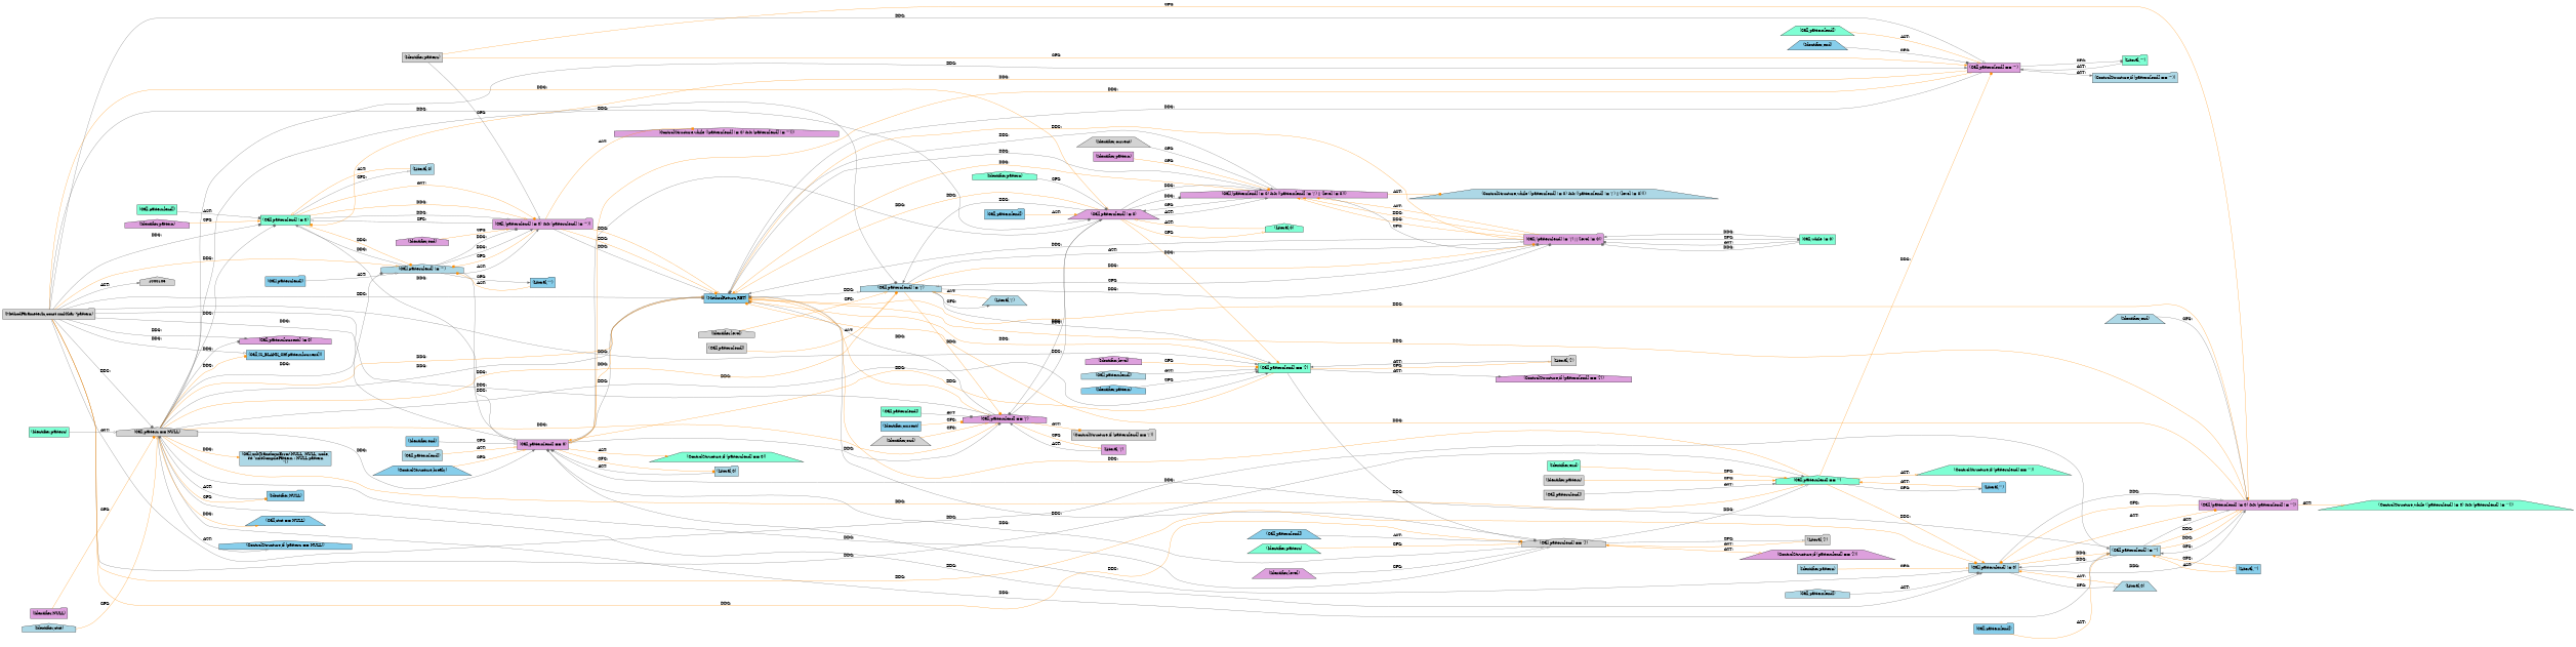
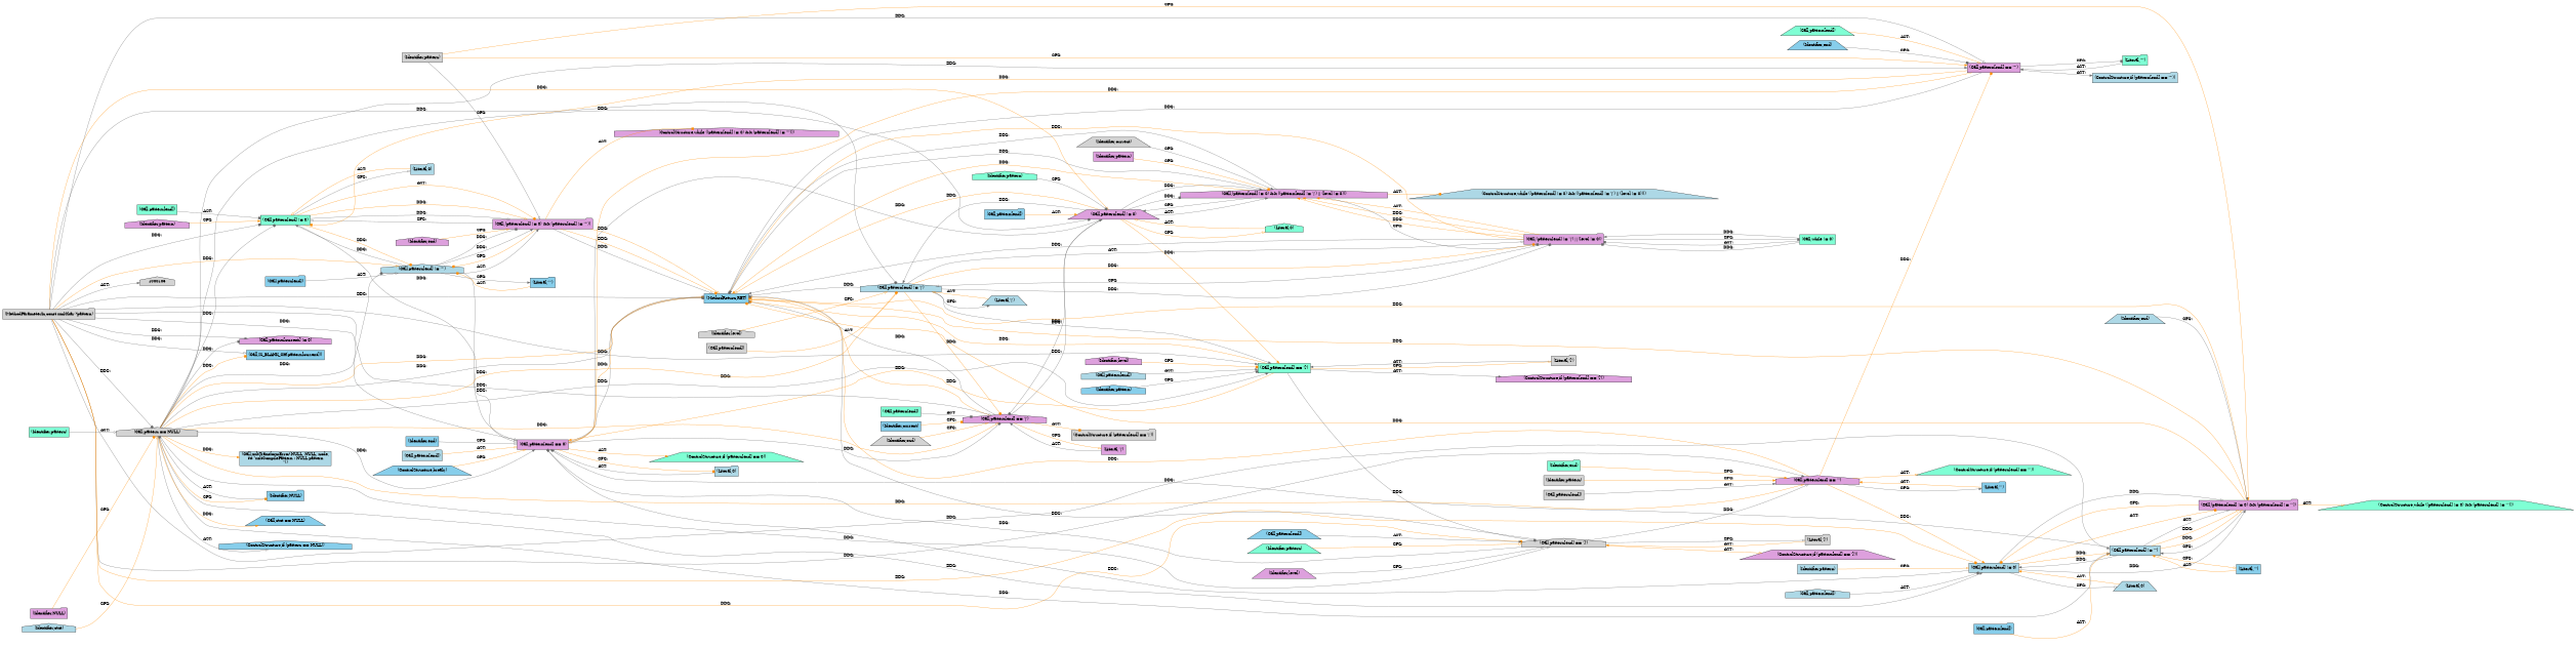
  digraph {
    rankdir=LR
    node [fillcolor=plum shape=box style=filled]
    edge [arrowhead=onormal color=gray40]
    n1 [fillcolor=aquamarine label="(Call,pattern[end] != 0)"]
    n2 [label="(Call,pattern[end] == 0)"]
    n3 [fillcolor=lightblue label="(Call,pattern[end] != '\"')" shape=house]
    n4 [label="(Call,(pattern[end] != 0) && (pattern[end] != '\"'))" shape=folder]
    n5 [fillcolor=lightblue label="(Literal,0)" shape=folder]
    n6 [fillcolor=skyblue label="(MethodReturn,RET)"]
    n7 [label="(Call,pattern[end] != 0)" shape=trapezium]
    n8 [label="(Call,pattern[end] == '|')" shape=house]
    n9 [fillcolor=lightblue label="(Literal,0)" shape=folder]
    n10 [fillcolor=aquamarine label="(ControlStructure,if (pattern[end] == 0))" shape=trapezium]
    n11 [fillcolor=skyblue label="(Literal,'\"')" shape=folder]
    n12 [label="(ControlStructure,while ((pattern[end] != 0) && (pattern[end] != '\"')))" shape=house]
    n13 [label="(Call,pattern[end] == '\"')"]
    n14 [fillcolor=lightblue label="(ControlStructure,if (pattern[end] == '\"'))" shape=folder]
    n15 [fillcolor=aquamarine label="(Literal,'\"')" shape=folder]
-   n16 [fillcolor=aquamarine label="(Call,pattern[end] == '\'')" shape=house]
+   n16 [label="(Call,pattern[end] == '\'')" shape=house]
    n17 [fillcolor=lightblue label="(Call,pattern[end] != 0)"]
    n18 [fillcolor=aquamarine label="(ControlStructure,if (pattern[end] == '\''))" shape=trapezium]
    n19 [fillcolor=skyblue label="(Literal,'\'')" shape=folder]
    n20 [fillcolor=lightblue label="(Call,pattern[end] != '\'')"]
    n21 [label="(Call,(pattern[end] != 0) && (pattern[end] != '\''))" shape=folder]
    n22 [fillcolor=lightblue label="(Literal,0)" shape=trapezium]
    n23 [fillcolor=lightgrey label="(Call,pattern == NULL)" shape=house]
    n24 [fillcolor=lightgrey label="(Call,pattern[end] == ']')" shape=house]
    n25 [fillcolor=aquamarine label="(Call,pattern[end] == '[')"]
    n26 [fillcolor=lightblue label="(Call,pattern[end] != '|')" shape=house]
    n27 [fillcolor=skyblue label="(Identifier,NULL)" shape=folder]
    n28 [label="(Call,pattern[current] != 0)" shape=house]
    n29 [fillcolor=skyblue label="(Call,ctxt == NULL)" shape=trapezium]
    n30 [fillcolor=skyblue label="(Call,IS_BLANK_CH(pattern[current]))"]
    n31 [fillcolor=skyblue label="(ControlStructure,if (pattern == NULL))" shape=house]
    n32 [fillcolor=lightblue label="(Call,xsltTransformError(NULL, NULL, node,\n\t\t\t \"xsltCompilePattern : NULL pattern\n\"))"]
    n33 [label="(ControlStructure,if (pattern[end] == ']'))" shape=trapezium]
    n34 [fillcolor=lightgrey label="(Literal,']')" shape=folder]
    n35 [label="(ControlStructure,if (pattern[end] == '['))" shape=house]
    n36 [fillcolor=lightgrey label="(Literal,'[')" shape=folder]
    n37 [label="(Call,(pattern[end] != '|') || (level != 0))" shape=folder]
    n38 [fillcolor=lightblue label="(Literal,'|')" shape=trapezium]
    n39 [label="(Call,(pattern[end] != 0) && ((pattern[end] != '|') || (level != 0)))" shape=house]
    n40 [fillcolor=aquamarine label="(Literal,0)" shape=house]
    n41 [fillcolor=lightgrey label="(ControlStructure,if (pattern[end] == '|'))" shape=folder]
    n42 [label="(Literal,'|')"]
    n43 [fillcolor=skyblue label="(Literal,'\'')"]
    n44 [fillcolor=lightgrey label="(MethodParameterIn,const xmlChar *pattern)" shape=folder]
    1000105 [fillcolor=lightgrey shape=house]
    n46 [fillcolor=aquamarine label="(Call,while != 0)"]
    n47 [fillcolor=lightblue label="(ControlStructure,while ((pattern[end] != 0) && ((pattern[end] != '|') || (level != 0))))" shape=trapezium]
    n48 [fillcolor=aquamarine label="(ControlStructure,while ((pattern[end] != 0) && (pattern[end] != '\'')))" shape=trapezium]
    n49 [fillcolor=aquamarine label="(Identifier,pattern)"]
    n50 [fillcolor=lightgrey label="(Identifier,pattern)"]
    n51 [fillcolor=skyblue label="(ControlStructure,break;)" shape=trapezium]
    n52 [label="(Identifier,NULL)" shape=folder]
    n53 [fillcolor=lightblue label="(Call,pattern[end])" shape=house]
    n54 [fillcolor=lightgrey label="(Identifier,current)" shape=trapezium]
    n55 [fillcolor=skyblue label="(Call,pattern[end])" shape=trapezium]
    n56 [fillcolor=lightgrey label="(Identifier,pattern)"]
    n57 [fillcolor=aquamarine label="(Call,pattern[end])"]
    n58 [fillcolor=skyblue label="(Call,pattern[end])" shape=folder]
    n59 [fillcolor=aquamarine label="(Call,pattern[end])" shape=trapezium]
    n60 [fillcolor=skyblue label="(Identifier,current)"]
    n61 [label="(Identifier,pattern)"]
    n62 [fillcolor=aquamarine label="(Identifier,pattern)" shape=trapezium]
    n63 [label="(Identifier,pattern)" shape=house]
    n64 [fillcolor=lightblue label="(Call,pattern[end])" shape=house]
    n65 [fillcolor=lightblue label="(Identifier,ctxt)" shape=house]
    n66 [fillcolor=lightgrey label="(Call,pattern[end])"]
    n67 [fillcolor=skyblue label="(Identifier,end)" shape=trapezium]
    n68 [fillcolor=lightgrey label="(Call,pattern[end])"]
    n69 [fillcolor=lightgrey label="(Identifier,end)" shape=trapezium]
    n70 [fillcolor=skyblue label="(Call,pattern[end])" shape=folder]
    n71 [fillcolor=lightblue label="(Identifier,end)" shape=trapezium]
    n72 [label="(Identifier,end)" shape=house]
    n73 [fillcolor=aquamarine label="(Identifier,end)" shape=folder]
    n74 [fillcolor=skyblue label="(Identifier,pattern)" shape=house]
    n75 [fillcolor=lightblue label="(Identifier,pattern)"]
    n76 [fillcolor=skyblue label="(Identifier,end)"]
    n77 [fillcolor=lightgrey label="(Identifier,level)" shape=house]
    n78 [fillcolor=skyblue label="(Call,pattern[end])" shape=folder]
    n79 [label="(Identifier,level)" shape=trapezium]
    n80 [label="(Identifier,level)" shape=house]
    n81 [fillcolor=aquamarine label="(Identifier,pattern)" shape=house]
    n82 [fillcolor=aquamarine label="(Call,pattern[end])"]
    n83 [fillcolor=lightblue label="(Call,pattern[end])" shape=folder]
    n1 -> n2 [label="DDG: "]
    n1 -> n3 [arrowhead=box color=darkorange label="DDG: "]
    n1 -> n4 [arrowhead=box color=darkorange label="AST: "]
    n1 -> n4 [color=darkorange label="DDG: "]
    n1 -> n4 [label="DDG: "]
    n1 -> n5 [label="CFG: "]
    n2 -> n6 [arrowhead=box label="DDG: "]
    n2 -> n6 [arrowhead=normal color=darkorange label="DDG: "]
    n2 -> n7 [label="DDG: "]
    n2 -> n8 [arrowhead=box label="DDG: "]
    n2 -> n9 [arrowhead=box color=darkorange label="CFG: "]
    n2 -> n10 [arrowhead=normal color=darkorange label="AST: "]
    n3 -> n1 [arrowhead=normal label="DDG: "]
    n3 -> n2 [label="DDG: "]
    n3 -> n4 [arrowhead=normal label="AST: "]
    n3 -> n4 [arrowhead=box label="DDG: "]
    n3 -> n4 [arrowhead=normal label="DDG: "]
    n3 -> n11 [arrowhead=normal label="CFG: "]
    n4 -> n1 [label="CFG: "]
    n4 -> n3 [arrowhead=box color=darkorange label="CFG: "]
    n4 -> n6 [label="DDG: "]
    n4 -> n6 [color=darkorange label="DDG: "]
    n4 -> n6 [arrowhead=box color=darkorange label="DDG: "]
    n4 -> n12 [arrowhead=box color=darkorange label="AST: "]
    n5 -> n1 [color=darkorange label="AST: "]
    n7 -> n6 [color=darkorange label="DDG: "]
    n7 -> n8 [arrowhead=box label="DDG: "]
    n7 -> n25 [arrowhead=normal color=darkorange label="DDG: "]
    n7 -> n26 [arrowhead=normal label="DDG: "]
    n7 -> n39 [arrowhead=normal label="AST: "]
    n7 -> n39 [arrowhead=normal label="DDG: "]
    n7 -> n39 [arrowhead=box label="DDG: "]
    n7 -> n40 [color=darkorange label="CFG: "]
    n8 -> n6 [arrowhead=box label="DDG: "]
    n8 -> n6 [arrowhead=box color=darkorange label="DDG: "]
    n8 -> n7 [arrowhead=normal label="DDG: "]
    n8 -> n41 [arrowhead=box color=darkorange label="AST: "]
    n8 -> n42 [color=darkorange label="CFG: "]
    n9 -> n2 [arrowhead=normal label="AST: "]
    n11 -> n3 [arrowhead=box color=darkorange label="AST: "]
    n13 -> n1 [arrowhead=box color=darkorange label="DDG: "]
    n13 -> n2 [color=darkorange label="DDG: "]
    n13 -> n6 [label="DDG: "]
    n13 -> n14 [arrowhead=normal label="AST: "]
    n13 -> n15 [arrowhead=box label="CFG: "]
    n15 -> n13 [arrowhead=normal label="AST: "]
    n16 -> n6 [arrowhead=normal color=darkorange label="DDG: "]
    n16 -> n13 [arrowhead=box color=darkorange label="DDG: "]
    n16 -> n17 [arrowhead=normal color=darkorange label="DDG: "]
    n16 -> n18 [color=darkorange label="AST: "]
    n16 -> n19 [arrowhead=normal label="CFG: "]
    n17 -> n2 [label="DDG: "]
    n17 -> n20 [color=darkorange label="DDG: "]
    n17 -> n21 [arrowhead=box color=darkorange label="AST: "]
    n17 -> n21 [label="DDG: "]
    n17 -> n21 [arrowhead=normal label="DDG: "]
    n17 -> n22 [label="CFG: "]
    n19 -> n16 [arrowhead=normal color=darkorange label="AST: "]
    n20 -> n2 [arrowhead=normal label="DDG: "]
    n20 -> n17 [arrowhead=normal label="DDG: "]
    n20 -> n21 [label="AST: "]
    n20 -> n21 [color=darkorange label="DDG: "]
    n20 -> n21 [color=darkorange label="DDG: "]
    n20 -> n43 [color=darkorange label="CFG: "]
    n21 -> n6 [color=darkorange label="DDG: "]
    n21 -> n6 [arrowhead=box color=darkorange label="DDG: "]
    n21 -> n6 [color=darkorange label="DDG: "]
    n21 -> n17 [arrowhead=box color=darkorange label="CFG: "]
    n21 -> n20 [arrowhead=normal label="CFG: "]
    n21 -> n48 [color=darkorange label="AST: "]
    n22 -> n17 [arrowhead=normal color=darkorange label="AST: "]
    n23 -> n1 [arrowhead=box label="DDG: "]
    n23 -> n2 [arrowhead=normal label="DDG: "]
    n23 -> n3 [arrowhead=box label="DDG: "]
    n23 -> n6 [arrowhead=normal color=darkorange label="DDG: "]
    n23 -> n6 [label="DDG: "]
    n23 -> n7 [arrowhead=box label="DDG: "]
    n23 -> n8 [color=darkorange label="DDG: "]
    n23 -> n13 [arrowhead=normal label="DDG: "]
    n23 -> n16 [color=darkorange label="DDG: "]
    n23 -> n17 [arrowhead=normal label="DDG: "]
    n23 -> n20 [arrowhead=normal label="DDG: "]
    n23 -> n24 [label="DDG: "]
    n23 -> n25 [arrowhead=normal label="DDG: "]
    n23 -> n26 [arrowhead=box color=darkorange label="DDG: "]
    n23 -> n27 [arrowhead=box color=darkorange label="CFG: "]
    n23 -> n28 [arrowhead=box label="DDG: "]
    n23 -> n29 [arrowhead=normal color=darkorange label="DDG: "]
    n23 -> n30 [arrowhead=box color=darkorange label="DDG: "]
    n23 -> n31 [label="AST: "]
    n23 -> n32 [arrowhead=normal color=darkorange label="DDG: "]
    n24 -> n2 [arrowhead=box label="DDG: "]
    n24 -> n6 [arrowhead=box label="DDG: "]
    n24 -> n16 [label="DDG: "]
    n24 -> n33 [color=darkorange label="AST: "]
    n24 -> n34 [label="CFG: "]
    n25 -> n2 [arrowhead=normal color=darkorange label="DDG: "]
    n25 -> n6 [arrowhead=normal color=darkorange label="DDG: "]
    n25 -> n24 [arrowhead=box label="DDG: "]
    n25 -> n35 [arrowhead=normal label="AST: "]
    n25 -> n36 [color=darkorange label="CFG: "]
-   n6 -> n26 [label="DDG: "]
+   n26 -> n6 [label="DDG: "]
    n26 -> n8 [arrowhead=box color=darkorange label="DDG: "]
    n26 -> n25 [arrowhead=normal label="DDG: "]
    n26 -> n37 [label="AST: "]
    n26 -> n37 [arrowhead=box color=darkorange label="DDG: "]
    n26 -> n37 [arrowhead=box label="DDG: "]
    n26 -> n38 [arrowhead=normal label="CFG: "]
    n27 -> n23 [arrowhead=box label="AST: "]
    n34 -> n24 [arrowhead=normal color=darkorange label="AST: "]
    n36 -> n25 [arrowhead=normal label="AST: "]
    n37 -> n6 [arrowhead=normal label="DDG: "]
    n37 -> n6 [color=darkorange label="DDG: "]
    n37 -> n26 [label="CFG: "]
    n37 -> n39 [arrowhead=normal color=darkorange label="AST: "]
    n37 -> n39 [arrowhead=normal color=darkorange label="DDG: "]
    n37 -> n39 [arrowhead=normal color=darkorange label="DDG: "]
    n37 -> n46 [arrowhead=box label="CFG: "]
    n38 -> n26 [color=darkorange label="AST: "]
    n39 -> n6 [arrowhead=normal label="DDG: "]
    n39 -> n6 [arrowhead=normal color=darkorange label="DDG: "]
    n39 -> n6 [arrowhead=box label="DDG: "]
    n39 -> n7 [arrowhead=normal label="CFG: "]
    n39 -> n37 [arrowhead=box label="CFG: "]
    n39 -> n47 [arrowhead=box color=darkorange label="AST: "]
    n40 -> n7 [color=darkorange label="AST: "]
    n42 -> n8 [arrowhead=normal label="AST: "]
    n43 -> n20 [arrowhead=normal color=darkorange label="AST: "]
    n44 -> n1 [arrowhead=box label="DDG: "]
    n44 -> n2 [label="DDG: "]
    n44 -> n3 [color=darkorange label="DDG: "]
    n44 -> n6 [arrowhead=box label="DDG: "]
    n44 -> n7 [color=darkorange label="DDG: "]
    n44 -> n8 [label="DDG: "]
    n44 -> n13 [label="DDG: "]
    n44 -> n16 [arrowhead=normal label="DDG: "]
    n44 -> n17 [arrowhead=box color=darkorange label="DDG: "]
    n44 -> n20 [arrowhead=normal label="DDG: "]
    n44 -> n23 [arrowhead=box label="DDG: "]
    n44 -> n24 [arrowhead=box color=darkorange label="DDG: "]
    n44 -> n25 [arrowhead=normal label="DDG: "]
    n44 -> n26 [arrowhead=box label="DDG: "]
    n44 -> n28 [arrowhead=normal label="DDG: "]
    n44 -> n30 [label="DDG: "]
    n44 -> 1000105 [arrowhead=normal label="AST: "]
    n46 -> n37 [arrowhead=box label="AST: "]
    n46 -> n37 [arrowhead=box label="DDG: "]
    n46 -> n37 [arrowhead=normal label="DDG: "]
    n49 -> n23 [label="AST: "]
    n50 -> n16 [arrowhead=normal color=darkorange label="CFG: "]
    n51 -> n2 [color=darkorange label="CFG: "]
    n52 -> n23 [arrowhead=box color=darkorange label="CFG: "]
    n53 -> n17 [arrowhead=box label="AST: "]
    n54 -> n39 [arrowhead=normal label="CFG: "]
    n55 -> n24 [arrowhead=normal label="AST: "]
    n56 -> n4 [label="CFG: "]
    n56 -> n13 [arrowhead=normal color=darkorange label="CFG: "]
    n56 -> n21 [arrowhead=normal color=darkorange label="CFG: "]
    n57 -> n1 [arrowhead=box label="AST: "]
    n58 -> n7 [arrowhead=normal color=darkorange label="AST: "]
    n59 -> n13 [color=darkorange label="AST: "]
    n60 -> n8 [arrowhead=box color=darkorange label="CFG: "]
    n61 -> n39 [arrowhead=box color=darkorange label="CFG: "]
    n62 -> n24 [color=darkorange label="CFG: "]
    n63 -> n1 [arrowhead=normal color=darkorange label="CFG: "]
    n64 -> n25 [arrowhead=normal label="AST: "]
    n65 -> n23 [color=darkorange label="CFG: "]
    n66 -> n16 [arrowhead=normal label="AST: "]
    n67 -> n13 [arrowhead=box label="CFG: "]
    n68 -> n26 [color=darkorange label="AST: "]
    n69 -> n8 [color=darkorange label="CFG: "]
    n70 -> n20 [color=darkorange label="AST: "]
    n71 -> n21 [arrowhead=normal label="CFG: "]
    n72 -> n4 [color=darkorange label="CFG: "]
    n73 -> n16 [arrowhead=normal color=darkorange label="CFG: "]
    n74 -> n25 [arrowhead=box label="CFG: "]
    n75 -> n17 [color=darkorange label="CFG: "]
    n76 -> n2 [label="CFG: "]
    n77 -> n26 [color=darkorange label="CFG: "]
    n78 -> n3 [label="AST: "]
    n79 -> n24 [label="CFG: "]
    n80 -> n25 [arrowhead=box color=darkorange label="CFG: "]
    n81 -> n7 [arrowhead=box label="CFG: "]
    n82 -> n8 [arrowhead=box label="AST: "]
    n83 -> n2 [color=darkorange label="AST: "]
  }
